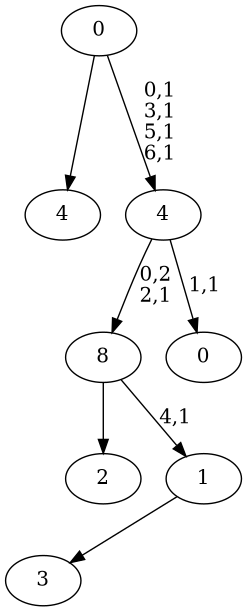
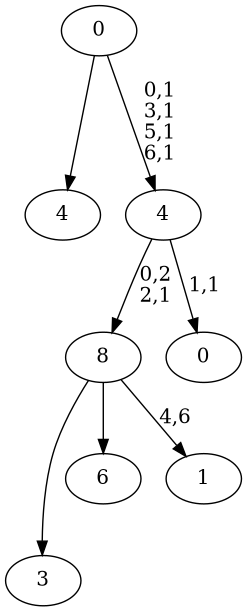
  digraph {
    n1 [label=4]
    n2 [label=3]
-   n3 [label=2]
+   n3 [label=6]
    n4 [label=1]
    n5 [label=8]
    n6 [label=0]
    4
    0
-   n4 -> n2
+   n5 -> n2
    n5 -> n3
-   n5 -> n4 [label="4,1"]
+   n5 -> n4 [label="4,6"]
    4 -> n5 [label="0,2\n2,1"]
    4 -> n6 [label="1,1"]
    0 -> n1
    0 -> 4 [label="0,1\n3,1\n5,1\n6,1"]
  }
